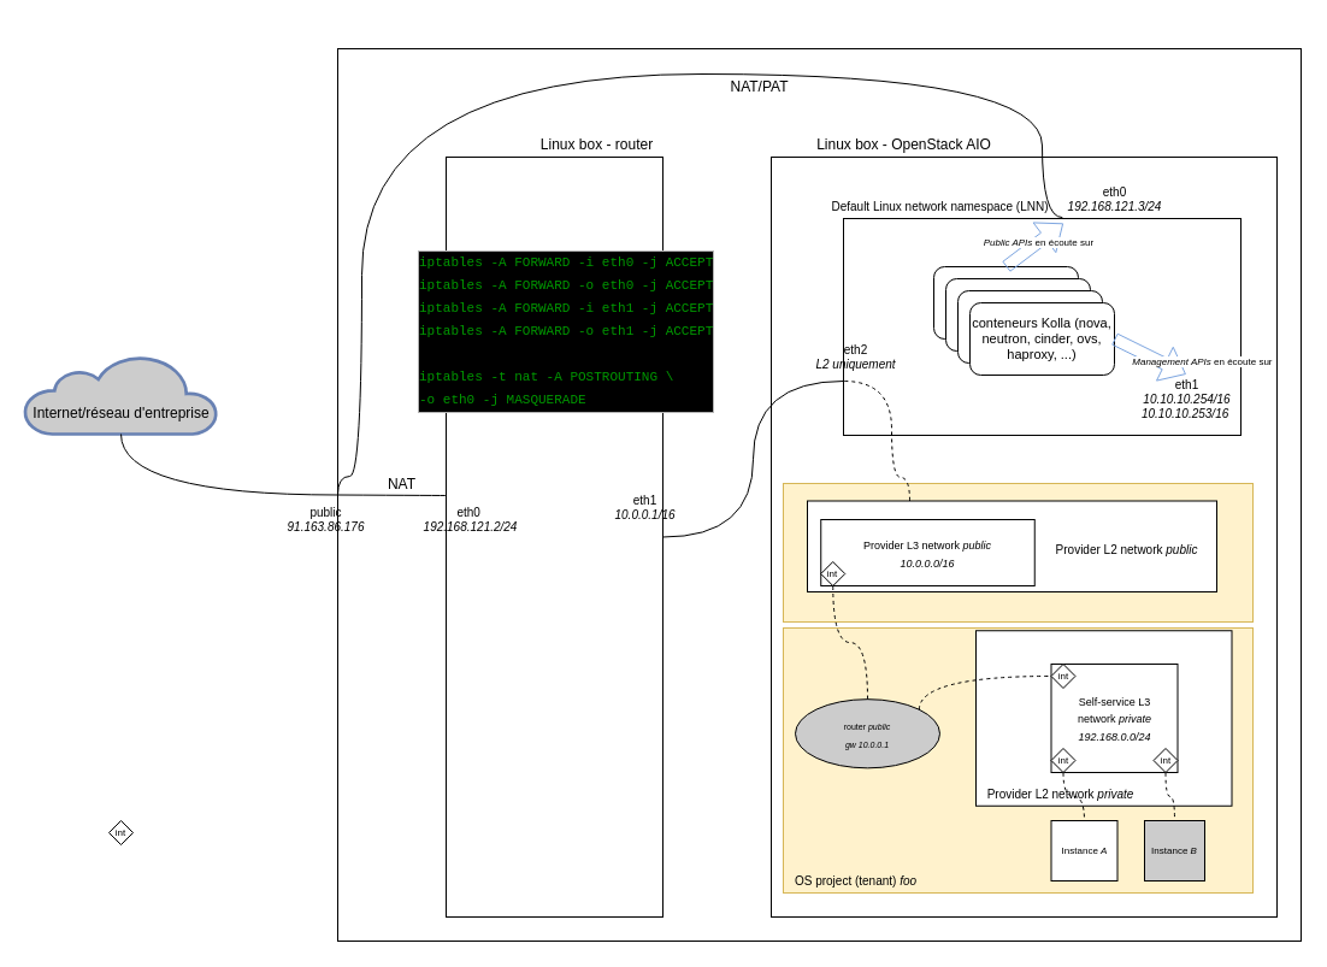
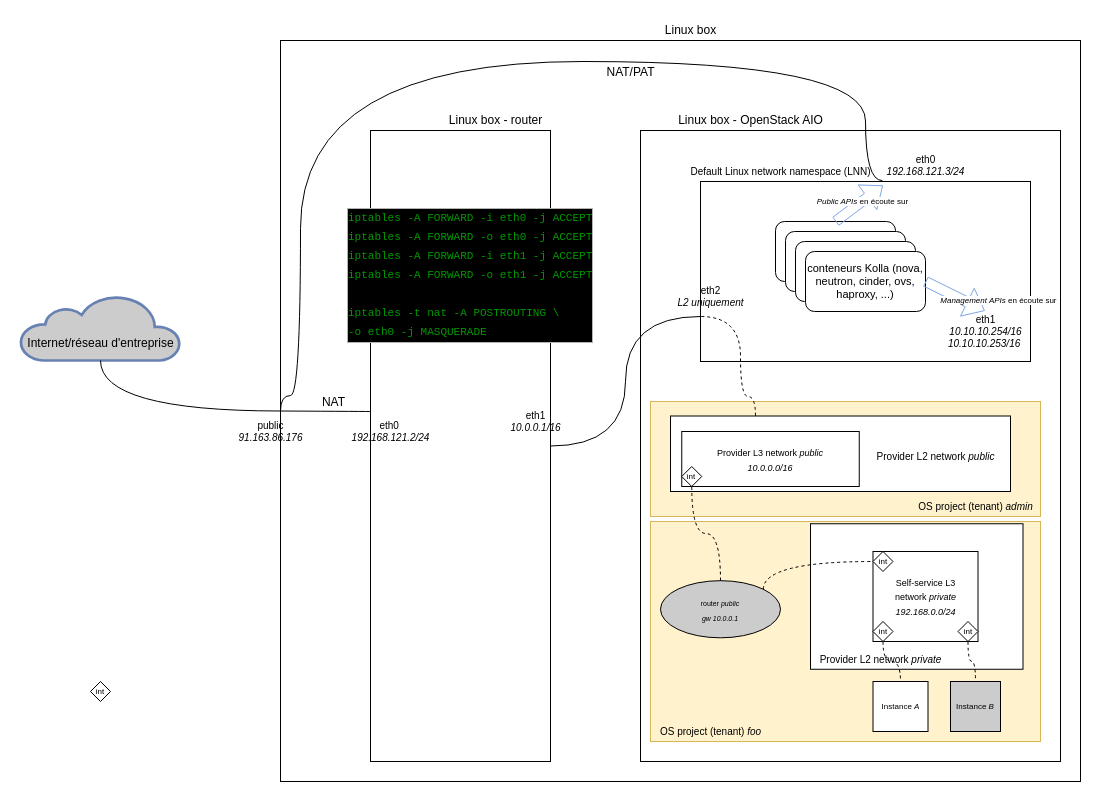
  <mxCell id="0" />
  <mxCell id="1" parent="0" />
  <mxCell id="2" value="" style="rounded=0;whiteSpace=wrap;html=1;" parent="1" vertex="1"><mxGeometry x="280" y="40" width="800" height="741" as="geometry" /></mxCell>
+ <mxCell id="3" value="&lt;font style=&quot;font-size: 12px&quot;&gt;Linux box&lt;/font&gt;" style="text;html=1;align=center;verticalAlign=middle;resizable=0;points=[];;autosize=1;fontSize=12;" parent="1" vertex="1"><mxGeometry x="655" y="20" width="70" height="20" as="geometry" /></mxCell>
  <mxCell id="4" value="&lt;font color=&quot;#000000&quot;&gt;&lt;br&gt;&lt;br&gt;Internet/réseau d'entreprise&lt;/font&gt;" style="html=1;outlineConnect=0;fillColor=#CCCCCC;strokeColor=#6881B3;gradientColor=none;gradientDirection=north;strokeWidth=2;shape=mxgraph.networks.cloud;fontColor=#ffffff;" parent="1" vertex="1"><mxGeometry x="20" y="295" width="160" height="65" as="geometry" /></mxCell>
  <mxCell id="5" value="" style="edgeStyle=orthogonalEdgeStyle;rounded=0;orthogonalLoop=1;jettySize=auto;html=1;endArrow=none;endFill=0;strokeColor=#000000;fontSize=12;entryX=0.5;entryY=1;entryDx=0;entryDy=0;entryPerimeter=0;curved=1;exitX=0;exitY=0.5;exitDx=0;exitDy=0;" parent="1" source="2" target="4" edge="1"><mxGeometry relative="1" as="geometry"><mxPoint x="160" y="481" as="sourcePoint" /></mxGeometry></mxCell>
  <mxCell id="6" style="edgeStyle=orthogonalEdgeStyle;rounded=0;orthogonalLoop=1;jettySize=auto;html=1;entryX=0;entryY=0.5;entryDx=0;entryDy=0;endArrow=none;endFill=0;strokeColor=#000000;fontSize=12;exitX=0;exitY=0.448;exitDx=0;exitDy=0;curved=1;exitPerimeter=0;" parent="1" source="8" target="2" edge="1"><mxGeometry relative="1" as="geometry"><Array as="points"><mxPoint x="370" y="411" /><mxPoint x="371" y="411" /></Array></mxGeometry></mxCell>
  <mxCell id="7" value="NAT" style="text;html=1;align=center;verticalAlign=middle;resizable=0;points=[];;labelBackgroundColor=#ffffff;fontSize=12;" parent="6" vertex="1" connectable="0"><mxGeometry x="-0.451" y="-1" relative="1" as="geometry"><mxPoint x="-15" y="-8" as="offset" /></mxGeometry></mxCell>
  <mxCell id="8" value="" style="rounded=0;whiteSpace=wrap;html=1;fontSize=10;" parent="1" vertex="1"><mxGeometry x="370" y="130" width="180" height="631" as="geometry" /></mxCell>
  <mxCell id="9" value="" style="rounded=0;whiteSpace=wrap;html=1;fontSize=10;" parent="1" vertex="1"><mxGeometry x="640" y="130" width="420" height="631" as="geometry" /></mxCell>
  <mxCell id="10" value="&lt;font style=&quot;font-size: 12px;&quot;&gt;Linux box - router&lt;/font&gt;" style="text;html=1;align=center;verticalAlign=middle;resizable=0;points=[];;autosize=1;fontSize=12;" parent="1" vertex="1"><mxGeometry x="440" y="110" width="110" height="20" as="geometry" /></mxCell>
  <mxCell id="11" value="&lt;font style=&quot;font-size: 12px&quot;&gt;Linux box - OpenStack AIO&lt;/font&gt;" style="text;html=1;align=center;verticalAlign=middle;resizable=0;points=[];;autosize=1;fontSize=12;" parent="1" vertex="1"><mxGeometry x="670" y="110" width="160" height="20" as="geometry" /></mxCell>
  <mxCell id="12" value="&lt;font&gt;&lt;span style=&quot;font-style: normal&quot;&gt;eth0&amp;nbsp;&lt;/span&gt;&lt;br&gt;192.168.121.2/24&lt;br&gt;&lt;/font&gt;" style="text;html=1;align=center;verticalAlign=middle;resizable=0;points=[];;autosize=1;fontSize=10;fontStyle=2" parent="1" vertex="1"><mxGeometry x="345" y="415.5" width="90" height="30" as="geometry" /></mxCell>
  <mxCell id="13" value="&lt;font style=&quot;font-size: 10px&quot;&gt;&lt;span style=&quot;font-style: normal&quot;&gt;eth1&lt;/span&gt;&lt;br&gt;10.0.0.1/16&lt;br&gt;&lt;/font&gt;" style="text;html=1;align=center;verticalAlign=middle;resizable=0;points=[];;autosize=1;fontSize=10;fontStyle=2" parent="1" vertex="1"><mxGeometry x="500" y="405.5" width="70" height="30" as="geometry" /></mxCell>
  <mxCell id="14" value="&lt;font style=&quot;font-size: 10px&quot;&gt;&lt;span style=&quot;font-style: normal&quot;&gt;public&lt;/span&gt;&lt;br&gt;91.163.86.176&lt;br&gt;&lt;/font&gt;" style="text;html=1;align=center;verticalAlign=middle;resizable=0;points=[];;autosize=1;fontSize=10;fontStyle=2" parent="1" vertex="1"><mxGeometry x="230" y="415.5" width="80" height="30" as="geometry" /></mxCell>
  <mxCell id="15" value="&lt;div style=&quot;font-family: consolas, &amp;quot;courier new&amp;quot;, monospace; font-size: 11px; line-height: 19px; white-space: pre;&quot;&gt;&lt;div style=&quot;font-size: 11px;&quot;&gt;iptables&amp;nbsp;-A&amp;nbsp;FORWARD&amp;nbsp;-i&amp;nbsp;eth0&amp;nbsp;-j&amp;nbsp;ACCEPT&lt;/div&gt;&lt;div style=&quot;font-size: 11px;&quot;&gt;iptables&amp;nbsp;-A&amp;nbsp;FORWARD&amp;nbsp;-o&amp;nbsp;eth0&amp;nbsp;-j&amp;nbsp;ACCEPT&lt;/div&gt;&lt;div style=&quot;font-size: 11px;&quot;&gt;iptables&amp;nbsp;-A&amp;nbsp;FORWARD&amp;nbsp;-i&amp;nbsp;eth1&amp;nbsp;-j&amp;nbsp;ACCEPT&lt;/div&gt;&lt;div style=&quot;font-size: 11px;&quot;&gt;iptables&amp;nbsp;-A&amp;nbsp;FORWARD&amp;nbsp;-o&amp;nbsp;eth1&amp;nbsp;-j&amp;nbsp;ACCEPT&lt;/div&gt;&lt;br style=&quot;font-size: 11px;&quot;&gt;&lt;div style=&quot;font-size: 11px;&quot;&gt;iptables&amp;nbsp;-t&amp;nbsp;nat&amp;nbsp;-A&amp;nbsp;POSTROUTING&amp;nbsp;\&lt;/div&gt;&lt;div style=&quot;font-size: 11px;&quot;&gt;-o&amp;nbsp;eth0&amp;nbsp;-j&amp;nbsp;MASQUERADE&lt;/div&gt;&lt;/div&gt;" style="text;html=1;fontSize=11;labelBackgroundColor=#000000;fontColor=#009900;labelBorderColor=#B3B3B3;" parent="1" vertex="1"><mxGeometry x="345" y="201" width="230" height="140" as="geometry" /></mxCell>
  <mxCell id="16" value="" style="rounded=0;whiteSpace=wrap;html=1;labelBackgroundColor=none;fontSize=11;fontColor=#000000;" parent="1" vertex="1"><mxGeometry x="700" y="181" width="330" height="180" as="geometry" /></mxCell>
  <mxCell id="17" value="&lt;font style=&quot;font-size: 10px&quot;&gt;Default Linux network namespace (LNN)&lt;/font&gt;" style="text;html=1;align=center;verticalAlign=middle;resizable=0;points=[];;autosize=1;fontSize=12;" parent="1" vertex="1"><mxGeometry x="680" y="161" width="200" height="20" as="geometry" /></mxCell>
  <mxCell id="18" value="" style="group" parent="1" vertex="1" connectable="0"><mxGeometry x="775" y="221" width="150" height="90" as="geometry" /></mxCell>
  <mxCell id="19" value="" style="group;fontColor=#E6E6E6;" parent="18" vertex="1" connectable="0"><mxGeometry width="150" height="90" as="geometry" /></mxCell>
  <mxCell id="20" value="" style="rounded=1;whiteSpace=wrap;html=1;labelBackgroundColor=#000000;fontSize=11;fontColor=#009900;" parent="19" vertex="1"><mxGeometry width="120" height="60" as="geometry" /></mxCell>
  <mxCell id="21" value="" style="rounded=1;whiteSpace=wrap;html=1;labelBackgroundColor=#000000;fontSize=11;fontColor=#009900;" parent="19" vertex="1"><mxGeometry x="10" y="10" width="120" height="60" as="geometry" /></mxCell>
  <mxCell id="22" value="" style="rounded=1;whiteSpace=wrap;html=1;labelBackgroundColor=#000000;fontSize=11;fontColor=#009900;" parent="19" vertex="1"><mxGeometry x="20" y="20" width="120" height="60" as="geometry" /></mxCell>
  <mxCell id="23" value="&lt;font style=&quot;font-size: 11px&quot;&gt;conteneurs Kolla (nova, neutron, cinder, ovs, haproxy, ...)&lt;/font&gt;" style="rounded=1;whiteSpace=wrap;html=1;labelBackgroundColor=none;fontSize=11;fontColor=#000000;" parent="19" vertex="1"><mxGeometry x="30" y="30" width="120" height="60" as="geometry" /></mxCell>
  <mxCell id="24" value="&lt;font style=&quot;font-size: 10px&quot;&gt;&lt;span style=&quot;font-style: normal&quot;&gt;eth2&lt;/span&gt;&lt;br&gt;L2 uniquement&lt;br&gt;&lt;/font&gt;" style="text;html=1;align=center;verticalAlign=middle;resizable=0;points=[];;autosize=1;fontSize=10;fontStyle=2" parent="1" vertex="1"><mxGeometry x="670" y="281" width="80" height="30" as="geometry" /></mxCell>
  <mxCell id="25" value="&lt;font style=&quot;font-size: 10px&quot;&gt;&lt;span style=&quot;font-style: normal&quot;&gt;eth1&lt;/span&gt;&lt;br&gt;10.10.10.254/16&lt;br&gt;10.10.10.253/16&amp;nbsp;&lt;br&gt;&lt;/font&gt;" style="text;html=1;align=center;verticalAlign=middle;resizable=0;points=[];;autosize=1;fontSize=10;fontStyle=2" parent="1" vertex="1"><mxGeometry x="940" y="311" width="90" height="40" as="geometry" /></mxCell>
  <mxCell id="26" value="&lt;font&gt;&lt;span style=&quot;font-style: normal&quot;&gt;eth0&lt;/span&gt;&lt;br&gt;192.168.121.3/24&lt;br&gt;&lt;/font&gt;" style="text;html=1;align=center;verticalAlign=middle;resizable=0;points=[];;autosize=1;fontSize=10;fontStyle=2" parent="1" vertex="1"><mxGeometry x="880" y="150" width="90" height="30" as="geometry" /></mxCell>
  <mxCell id="27" style="edgeStyle=orthogonalEdgeStyle;curved=1;rounded=0;orthogonalLoop=1;jettySize=auto;html=1;exitX=1;exitY=0.5;exitDx=0;exitDy=0;endArrow=none;endFill=0;strokeColor=#000000;fontSize=12;entryX=0;entryY=0.75;entryDx=0;entryDy=0;" parent="1" source="8" target="16" edge="1"><mxGeometry relative="1" as="geometry" /></mxCell>
  <mxCell id="28" style="edgeStyle=orthogonalEdgeStyle;rounded=0;orthogonalLoop=1;jettySize=auto;html=1;exitX=0.551;exitY=-0.005;exitDx=0;exitDy=0;endArrow=none;endFill=0;strokeColor=#000000;fontSize=12;entryX=0;entryY=0.5;entryDx=0;entryDy=0;curved=1;exitPerimeter=0;" parent="1" source="16" target="2" edge="1"><mxGeometry relative="1" as="geometry"><Array as="points"><mxPoint x="865" y="180" /><mxPoint x="865" y="61" /><mxPoint x="300" y="61" /><mxPoint x="300" y="395" /></Array></mxGeometry></mxCell>
  <mxCell id="29" value="NAT/PAT" style="text;html=1;align=center;verticalAlign=middle;resizable=0;points=[];;labelBackgroundColor=#ffffff;fontSize=12;" parent="28" vertex="1" connectable="0"><mxGeometry x="-0.098" y="1" relative="1" as="geometry"><mxPoint x="111.5" y="9" as="offset" /></mxGeometry></mxCell>
  <mxCell id="30" value="" style="rounded=0;whiteSpace=wrap;html=1;labelBackgroundColor=none;fontSize=11;fillColor=#fff2cc;strokeColor=#d6b656;" parent="1" vertex="1"><mxGeometry x="650" y="521" width="390" height="220" as="geometry" /></mxCell>
  <mxCell id="31" value="&lt;font style=&quot;font-size: 10px&quot;&gt;OS project (tenant) &lt;i&gt;foo&lt;/i&gt;&lt;/font&gt;" style="text;html=1;align=center;verticalAlign=middle;resizable=0;points=[];;autosize=1;fontSize=12;" parent="1" vertex="1"><mxGeometry x="650" y="721" width="120" height="20" as="geometry" /></mxCell>
  <mxCell id="32" value="" style="rounded=0;whiteSpace=wrap;html=1;labelBackgroundColor=none;fontSize=11;fillColor=#fff2cc;strokeColor=#d6b656;" parent="1" vertex="1"><mxGeometry x="650" y="401" width="390" height="115" as="geometry" /></mxCell>
+ <mxCell id="33" value="&lt;font style=&quot;font-size: 10px&quot;&gt;OS project (tenant) &lt;i&gt;admin&lt;/i&gt;&lt;/font&gt;" style="text;html=1;align=center;verticalAlign=middle;resizable=0;points=[];;autosize=1;fontSize=12;" parent="1" vertex="1"><mxGeometry x="910" y="496" width="130" height="20" as="geometry" /></mxCell>
  <mxCell id="34" value="int" style="rhombus;whiteSpace=wrap;html=1;labelBackgroundColor=none;fontSize=8;" parent="1" vertex="1"><mxGeometry x="90" y="681" width="20" height="20" as="geometry" /></mxCell>
  <mxCell id="35" value="" style="group" parent="1" vertex="1" connectable="0"><mxGeometry x="660" y="568.75" width="120" height="80" as="geometry" /></mxCell>
  <mxCell id="36" value="&lt;font style=&quot;font-size: 7px&quot;&gt;router &lt;i&gt;public &lt;br&gt;gw 10.0.0.1&lt;br&gt;&lt;/i&gt;&lt;/font&gt;" style="ellipse;whiteSpace=wrap;html=1;fillColor=#cccccc;" parent="35" vertex="1"><mxGeometry y="11.429" width="120" height="57.143" as="geometry" /></mxCell>
  <mxCell id="37" value="&lt;font style=&quot;font-size: 8px&quot;&gt;Instance &lt;i style=&quot;font-size: 8px&quot;&gt;A&lt;/i&gt;&lt;/font&gt;" style="rounded=0;whiteSpace=wrap;html=1;fontSize=8;" parent="1" vertex="1"><mxGeometry x="872.5" y="681" width="55" height="50" as="geometry" /></mxCell>
  <mxCell id="38" value="&lt;font style=&quot;font-size: 8px&quot;&gt;Instance &lt;i style=&quot;font-size: 8px&quot;&gt;B&lt;/i&gt;&lt;/font&gt;" style="rounded=0;whiteSpace=wrap;html=1;fontSize=8;fillColor=#cccccc;" parent="1" vertex="1"><mxGeometry x="950" y="681" width="50" height="50" as="geometry" /></mxCell>
  <mxCell id="39" value="int" style="rhombus;whiteSpace=wrap;html=1;labelBackgroundColor=none;fontSize=8;" parent="1" vertex="1"><mxGeometry x="872.5" y="621" width="20" height="20" as="geometry" /></mxCell>
  <mxCell id="40" value="" style="rounded=0;whiteSpace=wrap;html=1;labelBackgroundColor=none;fontSize=8;" parent="1" vertex="1"><mxGeometry x="670" y="415.5" width="340" height="75.5" as="geometry" /></mxCell>
  <mxCell id="41" style="edgeStyle=orthogonalEdgeStyle;rounded=0;orthogonalLoop=1;jettySize=auto;html=1;entryX=0;entryY=0.75;entryDx=0;entryDy=0;strokeColor=#000000;strokeWidth=1;curved=1;dashed=1;endArrow=none;endFill=0;exitX=0.25;exitY=0;exitDx=0;exitDy=0;" edge="1" parent="1" source="40" target="16"><mxGeometry relative="1" as="geometry"><mxPoint x="725" y="421" as="sourcePoint" /><Array as="points"><mxPoint x="755" y="396" /><mxPoint x="740" y="396" /><mxPoint x="740" y="316" /></Array></mxGeometry></mxCell>
  <mxCell id="42" value="&lt;font style=&quot;font-size: 9px&quot;&gt;Provider L3 network&amp;nbsp;&lt;i&gt;public&lt;br&gt;10.0.0.0/16&lt;br&gt;&lt;/i&gt;&lt;/font&gt;" style="rounded=0;whiteSpace=wrap;html=1;labelBackgroundColor=none;" parent="1" vertex="1"><mxGeometry x="681.25" y="431" width="177.5" height="55" as="geometry" /></mxCell>
  <mxCell id="43" value="int" style="rhombus;whiteSpace=wrap;html=1;labelBackgroundColor=none;fontSize=8;" parent="1" vertex="1"><mxGeometry x="681.25" y="466" width="20" height="20" as="geometry" /></mxCell>
  <mxCell id="44" value="" style="endArrow=none;html=1;fontSize=8;entryX=0.5;entryY=1;entryDx=0;entryDy=0;exitX=0.5;exitY=0;exitDx=0;exitDy=0;edgeStyle=orthogonalEdgeStyle;curved=1;dashed=1;" parent="1" source="36" target="43" edge="1"><mxGeometry width="50" height="50" relative="1" as="geometry"><mxPoint x="827.5" y="721" as="sourcePoint" /><mxPoint x="827.5" y="741" as="targetPoint" /></mxGeometry></mxCell>
  <mxCell id="45" value="&lt;font style=&quot;font-size: 10px&quot;&gt;Provider L2 network &lt;i&gt;public&lt;/i&gt;&lt;/font&gt;" style="text;html=1;align=center;verticalAlign=middle;resizable=0;points=[];;autosize=1;fontSize=12;" parent="1" vertex="1"><mxGeometry x="870" y="445.5" width="130" height="20" as="geometry" /></mxCell>
  <mxCell id="46" value="" style="rounded=0;whiteSpace=wrap;html=1;labelBackgroundColor=none;fontSize=8;" parent="1" vertex="1"><mxGeometry x="810" y="523.25" width="212.5" height="145.5" as="geometry" /></mxCell>
  <mxCell id="47" value="&lt;font style=&quot;font-size: 9px&quot;&gt;Self-service L3 network&amp;nbsp;&lt;i&gt;private&lt;br&gt;192.168.0.0/24&lt;br&gt;&lt;/i&gt;&lt;/font&gt;" style="rounded=0;whiteSpace=wrap;html=1;labelBackgroundColor=none;" parent="1" vertex="1"><mxGeometry x="872.5" y="551" width="105" height="90" as="geometry" /></mxCell>
  <mxCell id="48" value="int" style="rhombus;whiteSpace=wrap;html=1;labelBackgroundColor=none;fontSize=8;" parent="1" vertex="1"><mxGeometry x="957.5" y="621" width="20" height="20" as="geometry" /></mxCell>
  <mxCell id="49" value="int" style="rhombus;whiteSpace=wrap;html=1;labelBackgroundColor=none;fontSize=8;" parent="1" vertex="1"><mxGeometry x="872.5" y="551" width="20" height="20" as="geometry" /></mxCell>
  <mxCell id="50" value="" style="endArrow=none;html=1;fontSize=8;exitX=1;exitY=0;exitDx=0;exitDy=0;edgeStyle=orthogonalEdgeStyle;curved=1;entryX=0;entryY=0.5;entryDx=0;entryDy=0;dashed=1;" parent="1" source="36" target="49" edge="1"><mxGeometry width="50" height="50" relative="1" as="geometry"><mxPoint x="786" y="561" as="sourcePoint" /><mxPoint x="786" y="571" as="targetPoint" /><Array as="points"><mxPoint x="763" y="561" /></Array></mxGeometry></mxCell>
  <mxCell id="51" value="" style="endArrow=none;html=1;fontSize=8;entryX=0.5;entryY=0;entryDx=0;entryDy=0;exitX=0.5;exitY=1;exitDx=0;exitDy=0;edgeStyle=orthogonalEdgeStyle;curved=1;dashed=1;" parent="1" source="39" target="37" edge="1"><mxGeometry width="50" height="50" relative="1" as="geometry"><mxPoint x="989.69" y="650.793" as="sourcePoint" /><mxPoint x="1000.034" y="690.793" as="targetPoint" /><Array as="points"><mxPoint x="883" y="661" /><mxPoint x="900" y="661" /></Array></mxGeometry></mxCell>
  <mxCell id="52" value="" style="endArrow=none;html=1;fontSize=8;entryX=0.5;entryY=0;entryDx=0;entryDy=0;exitX=0.5;exitY=1;exitDx=0;exitDy=0;edgeStyle=orthogonalEdgeStyle;curved=1;dashed=1;" parent="1" source="48" target="38" edge="1"><mxGeometry width="50" height="50" relative="1" as="geometry"><mxPoint x="817.17" y="661" as="sourcePoint" /><mxPoint x="817.17" y="681" as="targetPoint" /></mxGeometry></mxCell>
  <mxCell id="53" value="&lt;font style=&quot;font-size: 10px&quot;&gt;Provider L2 network &lt;i&gt;private&lt;/i&gt;&lt;/font&gt;" style="text;html=1;align=center;verticalAlign=middle;resizable=0;points=[];;autosize=1;fontSize=12;dashed=1;" parent="1" vertex="1"><mxGeometry x="810" y="648.75" width="140" height="20" as="geometry" /></mxCell>
  <mxCell id="54" value="int" style="rhombus;whiteSpace=wrap;html=1;labelBackgroundColor=none;fontSize=8;" parent="1" vertex="1"><mxGeometry x="872.5" y="621" width="20" height="20" as="geometry" /></mxCell>
  <mxCell id="55" value="" style="html=1;strokeColor=#7EA6E0;strokeWidth=1;fontSize=8;entryX=0.028;entryY=1.167;entryDx=0;entryDy=0;entryPerimeter=0;exitX=0.5;exitY=0;exitDx=0;exitDy=0;shape=flexArrow;" parent="1" source="20" target="26" edge="1"><mxGeometry width="50" height="50" relative="1" as="geometry"><mxPoint x="940" y="261" as="sourcePoint" /><mxPoint x="990" y="211" as="targetPoint" /></mxGeometry></mxCell>
  <mxCell id="56" value="&lt;i&gt;Public APIs&amp;nbsp;&lt;/i&gt;en écoute sur&amp;nbsp;" style="text;html=1;align=center;verticalAlign=middle;resizable=0;points=[];labelBackgroundColor=#ffffff;fontSize=8;" parent="55" vertex="1" connectable="0"><mxGeometry x="0.133" relative="1" as="geometry"><mxPoint as="offset" /></mxGeometry></mxCell>
  <mxCell id="57" value="" style="shape=flexArrow;html=1;strokeColor=#7EA6E0;strokeWidth=1;fontSize=8;entryX=0.493;entryY=-0.017;entryDx=0;entryDy=0;entryPerimeter=0;exitX=1;exitY=0.5;exitDx=0;exitDy=0;" parent="1" source="23" target="25" edge="1"><mxGeometry width="50" height="50" relative="1" as="geometry"><mxPoint x="946.24" y="284" as="sourcePoint" /><mxPoint x="988.76" y="258.01" as="targetPoint" /></mxGeometry></mxCell>
  <mxCell id="58" value="&lt;i&gt;Management APIs&lt;/i&gt;&amp;nbsp;en écoute sur&amp;nbsp;" style="text;html=1;align=center;verticalAlign=middle;resizable=0;points=[];labelBackgroundColor=#ffffff;fontSize=8;" parent="57" vertex="1" connectable="0"><mxGeometry x="0.133" relative="1" as="geometry"><mxPoint x="39.26" y="1.77" as="offset" /></mxGeometry></mxCell>
